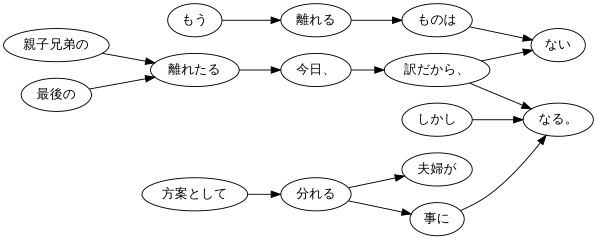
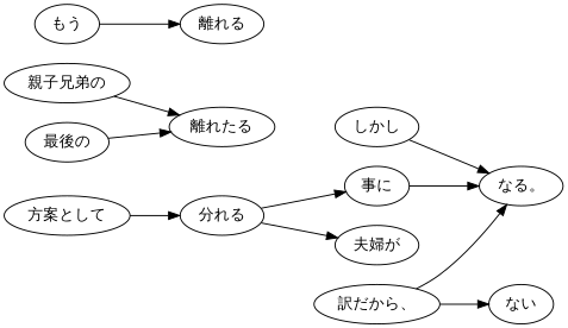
  digraph {
    rankdir=LR
    n1 [label="しかし"]
    n2 [label="なる。"]
    n3 [label="親子兄弟の"]
    n4 [label="離れたる"]
-   n5 [label="今日、"]
    n6 [label="訳だから、"]
    n7 [label="ない"]
    n8 [label="もう"]
    n9 [label="離れる"]
-   n10 [label="ものは"]
    n11 [label="最後の"]
    n12 [label="方案として"]
    n13 [label="分れる"]
    n14 [label="夫婦が"]
    n15 [label="事に"]
    n1 -> n2
    n3 -> n4
-   n4 -> n5
-   n5 -> n6
    n6 -> n2
    n6 -> n7
    n8 -> n9
-   n9 -> n10
-   n10 -> n7
    n11 -> n4
    n12 -> n13
    n13 -> n14
    n13 -> n15
    n15 -> n2
  }
